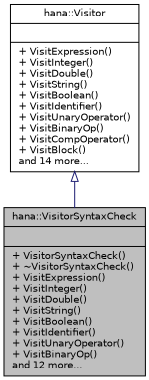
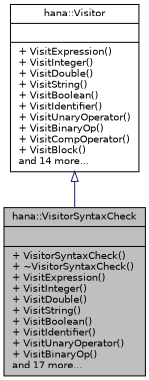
  digraph {
    node [color=black fontname=Helvetica fontsize=10 shape=record style=filled]
-   n1 [fillcolor=grey75 fontcolor=black height=0.2 label="{hana::VisitorSyntaxCheck\n||+ VisitorSyntaxCheck()\l+ ~VisitorSyntaxCheck()\l+ VisitExpression()\l+ VisitInteger()\l+ VisitDouble()\l+ VisitString()\l+ VisitBoolean()\l+ VisitIdentifier()\l+ VisitUnaryOperator()\l+ VisitBinaryOp()\land 12 more...\l}" width=0.4]
+   n1 [fillcolor=grey75 fontcolor=black height=0.2 label="{hana::VisitorSyntaxCheck\n||+ VisitorSyntaxCheck()\l+ ~VisitorSyntaxCheck()\l+ VisitExpression()\l+ VisitInteger()\l+ VisitDouble()\l+ VisitString()\l+ VisitBoolean()\l+ VisitIdentifier()\l+ VisitUnaryOperator()\l+ VisitBinaryOp()\land 17 more...\l}" width=0.4]
    n2 [fillcolor=white height=0.2 label="{hana::Visitor\n||+ VisitExpression()\l+ VisitInteger()\l+ VisitDouble()\l+ VisitString()\l+ VisitBoolean()\l+ VisitIdentifier()\l+ VisitUnaryOperator()\l+ VisitBinaryOp()\l+ VisitCompOperator()\l+ VisitBlock()\land 14 more...\l}" width=0.4]
    n2 -> n1 [arrowtail=onormal color=midnightblue dir=back fontname=Helvetica fontsize=10 labelfontname=Helvetica labelfontsize=10 style=solid]
  }
